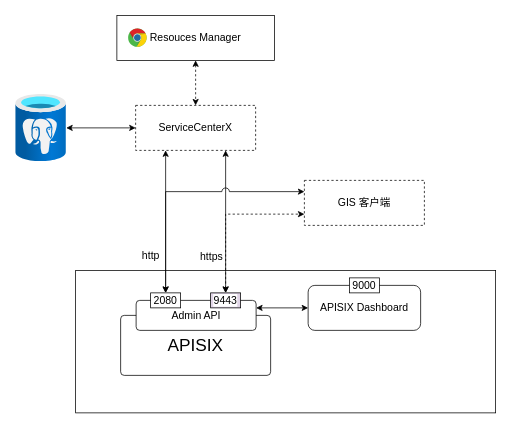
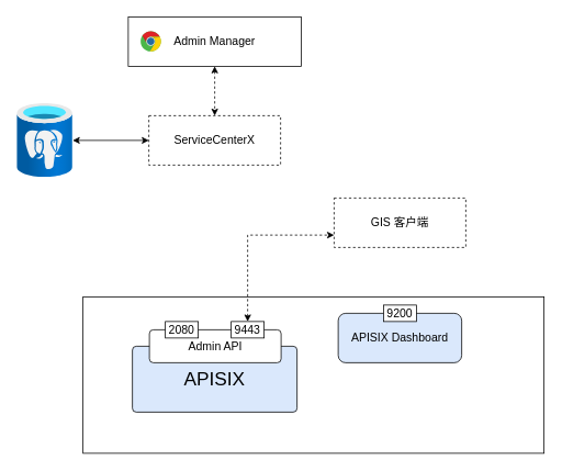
  <mxCell id="0" />
  <mxCell id="1" parent="0" />
  <mxCell id="2" value="" style="rounded=0;whiteSpace=wrap;html=1;" parent="1" vertex="1"><mxGeometry x="100" y="360" width="560" height="190" as="geometry" /></mxCell>
  <mxCell id="3" style="edgeStyle=orthogonalEdgeStyle;rounded=0;orthogonalLoop=1;jettySize=auto;html=1;exitX=0.5;exitY=1;exitDx=0;exitDy=0;strokeWidth=1;fontSize=14;fontColor=#000000;startArrow=classic;startFill=1;entryX=0.5;entryY=0;entryDx=0;entryDy=0;dashed=1;" parent="1" source="13" target="5" edge="1"><mxGeometry relative="1" as="geometry" /></mxCell>
- <mxCell id="4" value="http" style="edgeStyle=orthogonalEdgeStyle;rounded=0;orthogonalLoop=1;jettySize=auto;html=1;exitX=0.25;exitY=1;exitDx=0;exitDy=0;entryX=0.5;entryY=0;entryDx=0;entryDy=0;strokeWidth=1;fontSize=14;fontColor=#000000;startArrow=classic;startFill=1;strokeColor=#000000;" parent="1" source="5" target="22" edge="1"><mxGeometry x="0.474" y="-20" relative="1" as="geometry"><mxPoint as="offset" /></mxGeometry></mxCell>
  <mxCell id="5" value="&lt;font color=&quot;#000000&quot;&gt;ServiceCenterX&lt;/font&gt;" style="rounded=0;whiteSpace=wrap;html=1;labelBackgroundColor=none;fontSize=14;fontColor=#0000CC;dashed=1;" parent="1" vertex="1"><mxGeometry x="180" y="140" width="160" height="60" as="geometry" /></mxCell>
- <mxCell id="6" style="edgeStyle=orthogonalEdgeStyle;rounded=0;orthogonalLoop=1;jettySize=auto;html=1;exitX=1;exitY=0.25;exitDx=0;exitDy=0;labelBackgroundColor=none;strokeColor=#000000;strokeWidth=1;fontSize=14;fontColor=#000000;startArrow=classic;startFill=1;" parent="1" source="21" target="16" edge="1"><mxGeometry relative="1" as="geometry" /></mxCell>
- <mxCell id="7" style="edgeStyle=orthogonalEdgeStyle;rounded=0;jumpStyle=none;orthogonalLoop=1;jettySize=auto;html=1;exitX=0.5;exitY=0;exitDx=0;exitDy=0;entryX=0.75;entryY=1;entryDx=0;entryDy=0;labelBackgroundColor=none;strokeColor=#000000;strokeWidth=1;fontSize=23;fontColor=#000000;startArrow=classic;startFill=1;" parent="1" source="23" target="5" edge="1"><mxGeometry relative="1" as="geometry" /></mxCell>
- <mxCell id="8" value="https" style="edgeLabel;html=1;align=center;verticalAlign=middle;resizable=0;points=[];fontSize=14;fontColor=#000000;" parent="7" vertex="1" connectable="0"><mxGeometry x="0.068" y="2" relative="1" as="geometry"><mxPoint x="-18" y="52" as="offset" /></mxGeometry></mxCell>
  <mxCell id="9" value="&lt;font color=&quot;#000000&quot;&gt;GIS 客户端&lt;/font&gt;" style="rounded=0;whiteSpace=wrap;html=1;labelBackgroundColor=none;fontSize=14;fontColor=#0000CC;dashed=1;" parent="1" vertex="1"><mxGeometry x="405" y="240" width="160" height="60" as="geometry" /></mxCell>
  <mxCell id="10" value="" style="edgeStyle=orthogonalEdgeStyle;rounded=0;jumpStyle=arc;orthogonalLoop=1;jettySize=auto;html=1;labelBackgroundColor=none;strokeColor=#000000;strokeWidth=1;fontSize=14;fontColor=#000000;startArrow=classic;startFill=1;" parent="1" source="11" target="5" edge="1"><mxGeometry relative="1" as="geometry" /></mxCell>
  <mxCell id="11" value="" style="aspect=fixed;html=1;points=[];align=center;image;fontSize=12;image=img/lib/azure2/databases/Azure_Database_PostgreSQL_Server.svg;labelBackgroundColor=default;fontColor=#000000;" parent="1" vertex="1"><mxGeometry x="20" y="125" width="67.5" height="90" as="geometry" /></mxCell>
  <mxCell id="12" value="" style="group" parent="1" vertex="1" connectable="0"><mxGeometry x="155" y="20" width="210" height="60" as="geometry" /></mxCell>
- <mxCell id="13" value="&lt;font color=&quot;#000000&quot;&gt;Resouces Manager&lt;/font&gt;" style="rounded=0;whiteSpace=wrap;html=1;labelBackgroundColor=none;fontSize=14;fontColor=#0000CC;" parent="12" vertex="1"><mxGeometry width="210" height="60" as="geometry" /></mxCell>
+ <mxCell id="13" value="&lt;font color=&quot;#000000&quot;&gt;Admin Manager&lt;/font&gt;" style="rounded=0;whiteSpace=wrap;html=1;labelBackgroundColor=none;fontSize=14;fontColor=#0000CC;" parent="12" vertex="1"><mxGeometry width="210" height="60" as="geometry" /></mxCell>
  <mxCell id="14" value="" style="dashed=0;outlineConnect=0;html=1;align=center;labelPosition=center;verticalLabelPosition=bottom;verticalAlign=top;shape=mxgraph.weblogos.chrome;labelBackgroundColor=default;fontSize=14;fontColor=#000000;" parent="12" vertex="1"><mxGeometry x="15.0" y="17.5" width="25" height="25" as="geometry" /></mxCell>
  <mxCell id="15" value="" style="group" parent="1" vertex="1" connectable="0"><mxGeometry x="410" y="370" width="150" height="70" as="geometry" /></mxCell>
- <mxCell id="16" value="APISIX Dashboard" style="rounded=1;whiteSpace=wrap;html=1;labelBackgroundColor=none;fontSize=14;fontColor=#000000;" parent="15" vertex="1"><mxGeometry y="10" width="150" height="60" as="geometry" /></mxCell>
- <mxCell id="17" value="9000" style="rounded=0;whiteSpace=wrap;html=1;labelBackgroundColor=default;fontSize=14;fontColor=#000000;" parent="15" vertex="1"><mxGeometry x="55" width="40" height="20" as="geometry" /></mxCell>
+ <mxCell id="16" value="APISIX Dashboard" style="rounded=1;whiteSpace=wrap;html=1;labelBackgroundColor=none;fontSize=14;fontColor=#000000;fillColor=#dae8fc;" parent="15" vertex="1"><mxGeometry y="10" width="150" height="60" as="geometry" /></mxCell>
+ <mxCell id="17" value="9200" style="rounded=0;whiteSpace=wrap;html=1;labelBackgroundColor=default;fontSize=14;fontColor=#000000;" parent="15" vertex="1"><mxGeometry x="55" width="40" height="20" as="geometry" /></mxCell>
  <mxCell id="18" value="" style="group" parent="1" vertex="1" connectable="0"><mxGeometry x="160" y="390" width="200" height="110" as="geometry" /></mxCell>
- <mxCell id="19" value="APISIX" style="rounded=1;whiteSpace=wrap;html=1;labelBackgroundColor=none;fontSize=23;fontColor=#000000;arcSize=6;" parent="18" vertex="1"><mxGeometry y="30" width="200" height="80" as="geometry" /></mxCell>
+ <mxCell id="19" value="APISIX" style="rounded=1;whiteSpace=wrap;html=1;labelBackgroundColor=none;fontSize=23;fontColor=#000000;arcSize=6;fillColor=#dae8fc;" parent="18" vertex="1"><mxGeometry y="30" width="200" height="80" as="geometry" /></mxCell>
  <mxCell id="20" value="" style="group" parent="18" vertex="1" connectable="0"><mxGeometry x="20.66" width="160.0" height="50" as="geometry" /></mxCell>
  <mxCell id="21" value="Admin API" style="rounded=1;whiteSpace=wrap;html=1;labelBackgroundColor=default;fontSize=14;fontColor=#000000;arcSize=12;" parent="20" vertex="1"><mxGeometry y="10" width="160" height="40" as="geometry" /></mxCell>
  <mxCell id="22" value="2080" style="rounded=0;whiteSpace=wrap;html=1;labelBackgroundColor=default;fontSize=14;fontColor=#000000;" parent="20" vertex="1"><mxGeometry x="19.34" width="40" height="20" as="geometry" /></mxCell>
- <mxCell id="23" value="9443" style="rounded=0;whiteSpace=wrap;html=1;labelBackgroundColor=default;fontSize=14;fontColor=#000000;fillColor=#e1d5e7;" parent="20" vertex="1"><mxGeometry x="99.34" width="40" height="20" as="geometry" /></mxCell>
- <mxCell id="24" style="edgeStyle=orthogonalEdgeStyle;rounded=0;jumpStyle=arc;jumpSize=10;orthogonalLoop=1;jettySize=auto;html=1;exitX=0.5;exitY=0;exitDx=0;exitDy=0;entryX=0;entryY=0.25;entryDx=0;entryDy=0;labelBackgroundColor=none;strokeColor=#000000;strokeWidth=1;fontSize=14;fontColor=#000000;startArrow=classic;startFill=1;" parent="1" source="22" target="9" edge="1"><mxGeometry relative="1" as="geometry" /></mxCell>
+ <mxCell id="23" value="9443" style="rounded=0;whiteSpace=wrap;html=1;labelBackgroundColor=default;fontSize=14;fontColor=#000000;" parent="20" vertex="1"><mxGeometry x="99.34" width="40" height="20" as="geometry" /></mxCell>
  <mxCell id="25" style="edgeStyle=orthogonalEdgeStyle;rounded=0;jumpStyle=arc;jumpSize=10;orthogonalLoop=1;jettySize=auto;html=1;exitX=0.5;exitY=0;exitDx=0;exitDy=0;entryX=0;entryY=0.75;entryDx=0;entryDy=0;labelBackgroundColor=none;strokeColor=#000000;strokeWidth=1;fontSize=14;fontColor=#000000;startArrow=classic;startFill=1;dashed=1;" parent="1" source="23" target="9" edge="1"><mxGeometry relative="1" as="geometry" /></mxCell>
